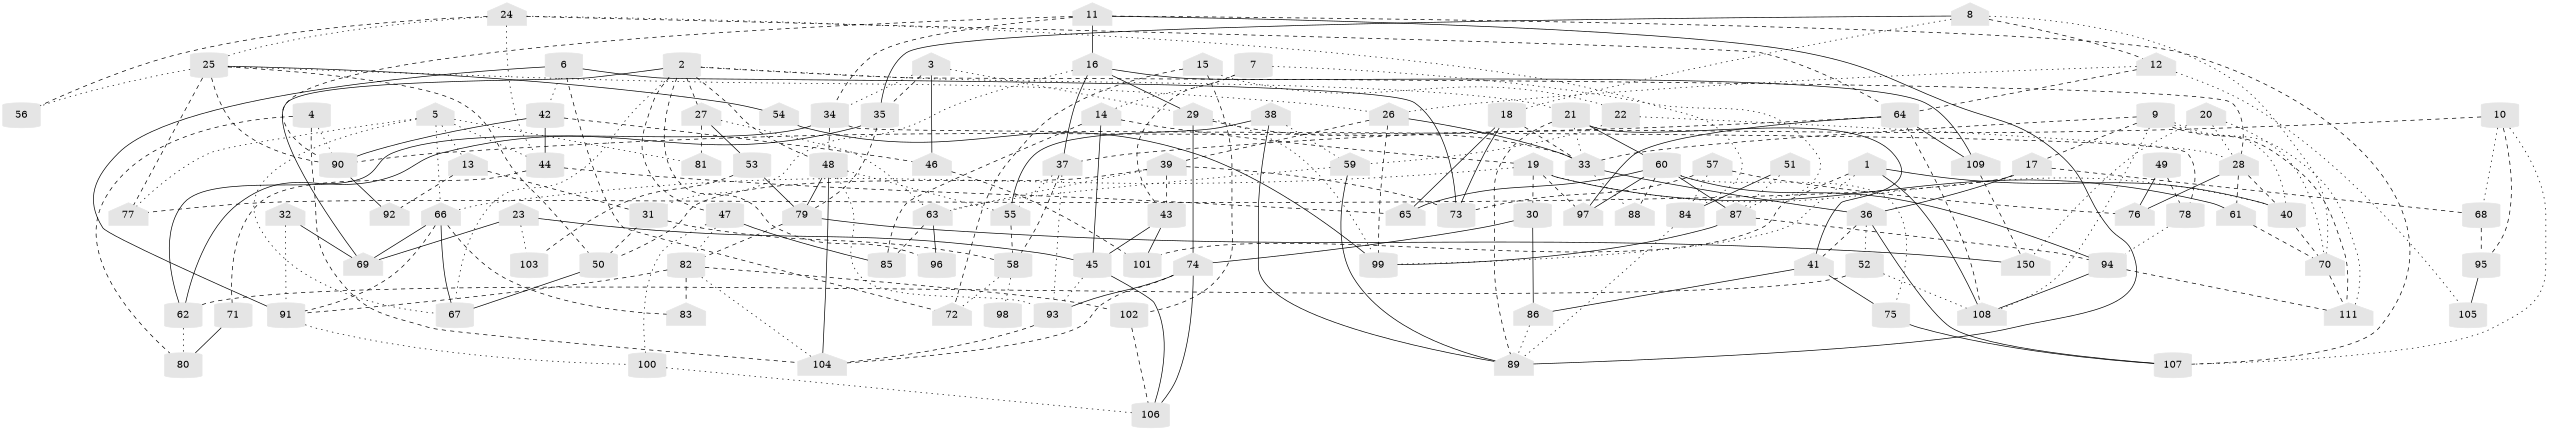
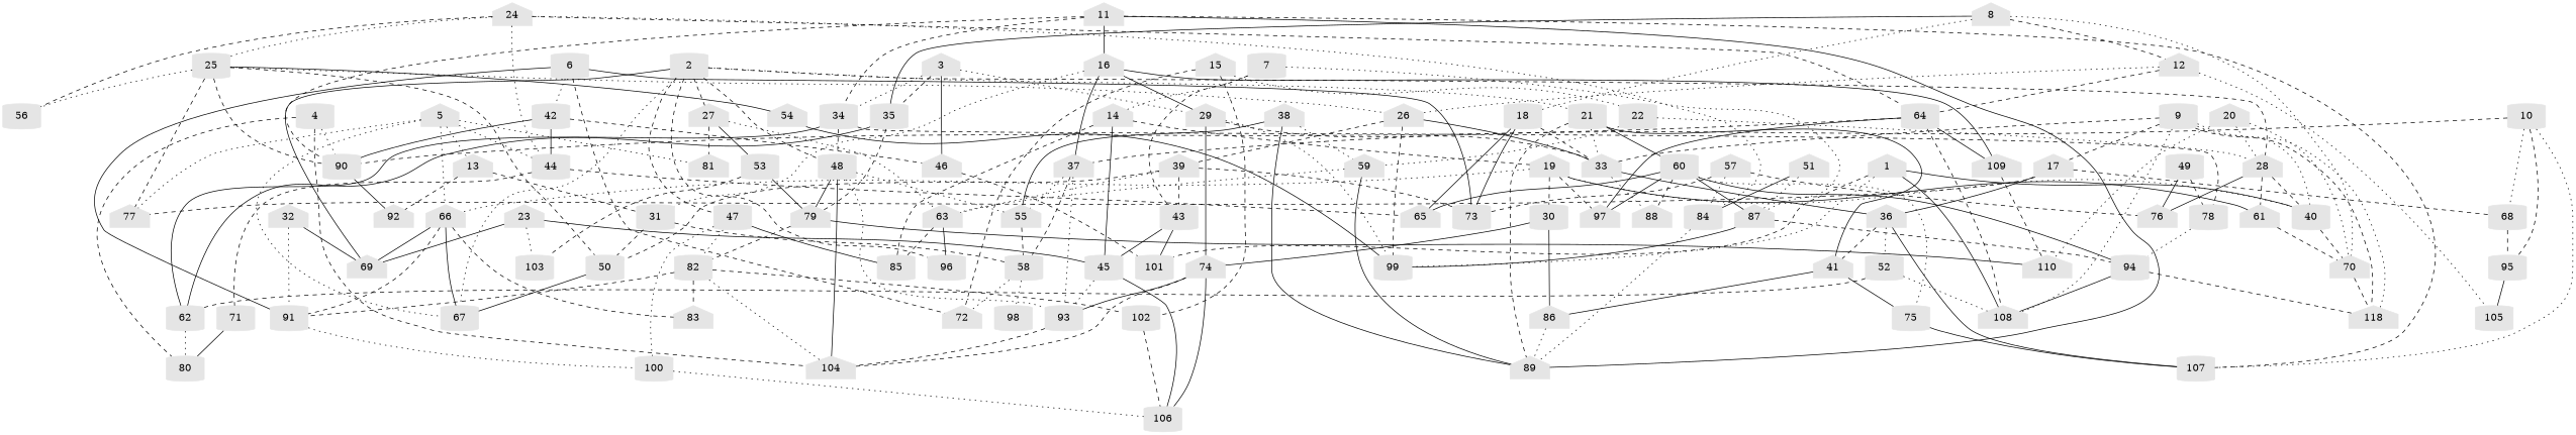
  graph {
    node [color=gray90 shape=house style=filled]
    edge [style=dashed]
    40 [shape=cylinder]
    1
    99 [shape=cylinder]
    101 [shape=cylinder]
    108
    70
    2 [shape=cylinder]
    21 [shape=cylinder]
    27
    28
    47 [shape=cylinder]
    48 [shape=cylinder]
    67 [shape=cylinder]
    69
    96 [shape=cylinder]
    33
    89
    41
    60 [shape=cylinder]
    81
    53 [shape=cylinder]
    63
    61
    76
    85 [shape=cylinder]
    82 [shape=cylinder]
    100 [shape=cylinder]
    104
    79
    55
    93 [shape=cylinder]
    3
    29
    34 [shape=cylinder]
    35 [shape=cylinder]
    46
    74
    62 [shape=cylinder]
    78 [shape=cylinder]
    4 [shape=cylinder]
    80 [shape=cylinder]
    90 [shape=cylinder]
    92
    5
    13
    44 [shape=cylinder]
    66
    77
    31 [shape=cylinder]
    65
    71 [shape=cylinder]
    91 [shape=cylinder]
    83
    6 [shape=cylinder]
    42 [shape=cylinder]
    72
    73 [shape=cylinder]
    7 [shape=cylinder]
    14
    43 [shape=cylinder]
    87
    19
    45 [shape=cylinder]
    94 [shape=cylinder]
    8
    12
    18 [shape=cylinder]
    26
    64 [shape=cylinder]
    105 [shape=cylinder]
-   111
+   111 [label=118]
    9 [shape=cylinder]
    17
    68 [shape=cylinder]
    36
    88
    10 [shape=cylinder]
    37
    95 [shape=cylinder]
    107 [shape=cylinder]
    58 [shape=cylinder]
    11
    16
    109
    39
    97
    50 [shape=cylinder]
    30 [shape=cylinder]
    106 [shape=cylinder]
    15
    22 [shape=cylinder]
    102 [shape=cylinder]
    59
-   110 [label=150]
+   110
    52 [shape=cylinder]
    86
    20
    75 [shape=cylinder]
    23
    103 [shape=cylinder]
    24
    25 [shape=cylinder]
    56 [shape=cylinder]
    84 [shape=cylinder]
    54
    98 [shape=cylinder]
    32
    38
    49 [shape=cylinder]
    51
    57
    40 -- 70
    1 -- 40 [style=solid]
    1 -- 99 [style=dotted]
    1 -- 101
    1 -- 108 [style=solid]
    70 -- 111
    2 -- 21 [style=dotted]
    2 -- 27
    2 -- 28
    2 -- 47
    2 -- 48
    2 -- 67 [style=dotted]
    2 -- 69 [style=solid]
    2 -- 96
    21 -- 33 [style=dotted]
    21 -- 89
    21 -- 41 [style=solid]
    21 -- 60 [style=solid]
    27 -- 81
    27 -- 53 [style=solid]
    27 -- 63 [style=dotted]
    28 -- 40
    28 -- 61
    28 -- 76 [style=solid]
    47 -- 85 [style=solid]
    47 -- 82 [style=dotted]
    47 -- 100 [style=dotted]
    48 -- 104 [style=solid]
    48 -- 79 [style=solid]
    48 -- 55 [style=dotted]
    48 -- 93 [style=dotted]
    33 -- 36 [style=solid]
    33 -- 88 [style=dotted]
    41 -- 86 [style=solid]
    41 -- 75 [style=solid]
    60 -- 65 [style=solid]
    60 -- 87 [style=solid]
    60 -- 94 [style=solid]
    60 -- 88
    60 -- 97 [style=solid]
    60 -- 75 [style=dotted]
    53 -- 79 [style=solid]
    53 -- 103
    63 -- 96 [style=solid]
    63 -- 85
    61 -- 70
    82 -- 104 [style=dotted]
    82 -- 91
    82 -- 83
    82 -- 102
    100 -- 106 [style=dotted]
    79 -- 82
    79 -- 110 [style=solid]
    55 -- 58
    93 -- 104
    3 -- 29 [style=dotted]
    3 -- 34 [style=dotted]
    3 -- 35
    3 -- 46 [style=solid]
    29 -- 99 [style=dotted]
    29 -- 33
    29 -- 74 [style=solid]
    34 -- 48
    34 -- 62 [style=solid]
    34 -- 78
    35 -- 79
    35 -- 62 [style=solid]
    46 -- 101
    74 -- 104
    74 -- 93 [style=solid]
    74 -- 106 [style=solid]
    62 -- 80 [style=dotted]
    78 -- 94 [style=dotted]
    4 -- 104
    4 -- 80
    4 -- 90 [style=dotted]
    90 -- 92 [style=solid]
    5 -- 67 [style=dotted]
    5 -- 81 [style=dotted]
    5 -- 13 [style=dotted]
    5 -- 44 [style=dotted]
    5 -- 66 [style=dotted]
    5 -- 77 [style=dotted]
    13 -- 92
    13 -- 31
    44 -- 65
    44 -- 71
    66 -- 67 [style=solid]
    66 -- 69 [style=solid]
    66 -- 91
    66 -- 83
    31 -- 58
    31 -- 50
    71 -- 80 [style=solid]
    91 -- 100 [style=dotted]
    6 -- 91 [style=solid]
    6 -- 42 [style=dotted]
    6 -- 72
    6 -- 73 [style=solid]
    42 -- 46
    42 -- 90 [style=solid]
    42 -- 44 [style=solid]
    7 -- 14 [style=dotted]
    7 -- 43
    7 -- 87 [style=dotted]
    14 -- 85
    14 -- 19
    14 -- 45 [style=solid]
    43 -- 101 [style=solid]
    43 -- 45 [style=solid]
    87 -- 99 [style=solid]
    87 -- 94
    19 -- 40 [style=dotted]
    19 -- 61 [style=solid]
    19 -- 66 [style=dotted]
    19 -- 97
    19 -- 30
    45 -- 93 [style=dotted]
    45 -- 106 [style=solid]
    94 -- 108 [style=solid]
    94 -- 111
    8 -- 70 [style=dotted]
    8 -- 35 [style=solid]
    8 -- 12
    8 -- 18 [style=dotted]
    12 -- 26 [style=dotted]
    12 -- 64
    12 -- 105 [style=dotted]
    18 -- 33
    18 -- 65 [style=solid]
    18 -- 73 [style=solid]
    26 -- 99
    26 -- 33 [style=solid]
    26 -- 39
    64 -- 108
    64 -- 90
    64 -- 109 [style=solid]
    64 -- 97 [style=solid]
    9 -- 40 [style=dotted]
    9 -- 108 [style=dotted]
    9 -- 33
    9 -- 111
    9 -- 111 [style=dotted]
    9 -- 17
    17 -- 77
    17 -- 68
    17 -- 36 [style=solid]
    68 -- 95
    36 -- 41
    36 -- 107 [style=solid]
    36 -- 52 [style=dotted]
    10 -- 68 [style=dotted]
    10 -- 37
    10 -- 95
    10 -- 107 [style=dotted]
    37 -- 55 [style=dotted]
    37 -- 93 [style=dotted]
    37 -- 58
    95 -- 105 [style=solid]
    58 -- 72 [style=dotted]
    58 -- 98 [style=dotted]
    11 -- 89 [style=solid]
    11 -- 34
    11 -- 90
    11 -- 107
    11 -- 16 [style=solid]
    16 -- 29 [style=solid]
    16 -- 31 [style=dotted]
    16 -- 37 [style=solid]
    16 -- 109 [style=solid]
    109 -- 110
    39 -- 63 [style=dotted]
    39 -- 73
    39 -- 43
    39 -- 50
    50 -- 67 [style=solid]
    30 -- 74 [style=solid]
    30 -- 86 [style=solid]
    15 -- 72
    15 -- 22 [style=dotted]
    15 -- 102
    22 -- 28 [style=dotted]
    22 -- 59 [style=dotted]
    102 -- 106
    59 -- 89 [style=solid]
    59 -- 63 [style=dotted]
    52 -- 108 [style=dotted]
    52 -- 62
    86 -- 89 [style=dotted]
    20 -- 70 [style=dotted]
    20 -- 28 [style=dotted]
    20 -- 110 [style=dotted]
    75 -- 107 [style=solid]
    23 -- 69 [style=solid]
    23 -- 45 [style=solid]
    23 -- 103 [style=dotted]
    24 -- 44 [style=dotted]
    24 -- 64
    24 -- 25 [style=dotted]
    24 -- 56
    24 -- 84 [style=dotted]
    25 -- 90
    25 -- 77
    25 -- 26 [style=dotted]
    25 -- 50
    25 -- 56 [style=dotted]
    25 -- 54 [style=solid]
    84 -- 89 [style=dotted]
    54 -- 99 [style=solid]
    32 -- 69 [style=solid]
    32 -- 91 [style=dotted]
    38 -- 89 [style=solid]
    38 -- 55 [style=solid]
    38 -- 59 [style=dotted]
    49 -- 76 [style=solid]
    49 -- 78
    51 -- 87 [style=dotted]
    51 -- 84 [style=solid]
    57 -- 76
    57 -- 73
    57 -- 84 [style=dotted]
  }
